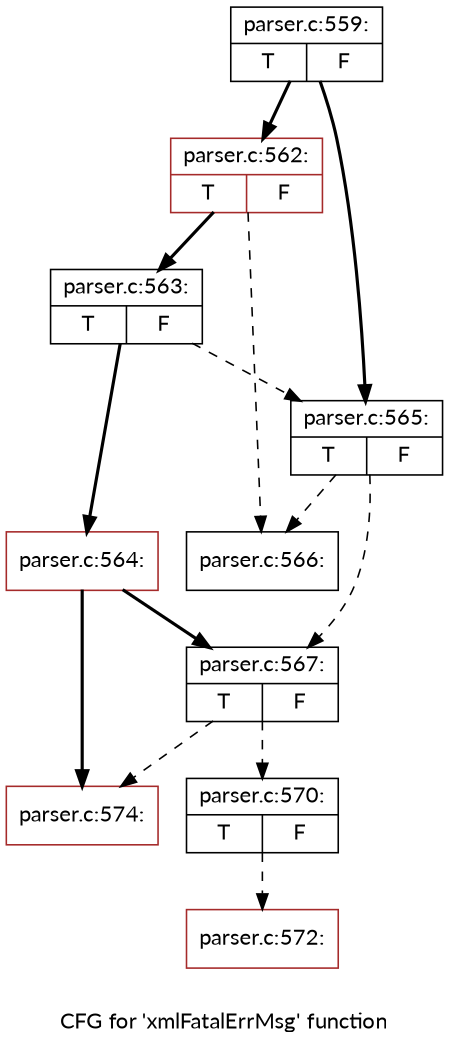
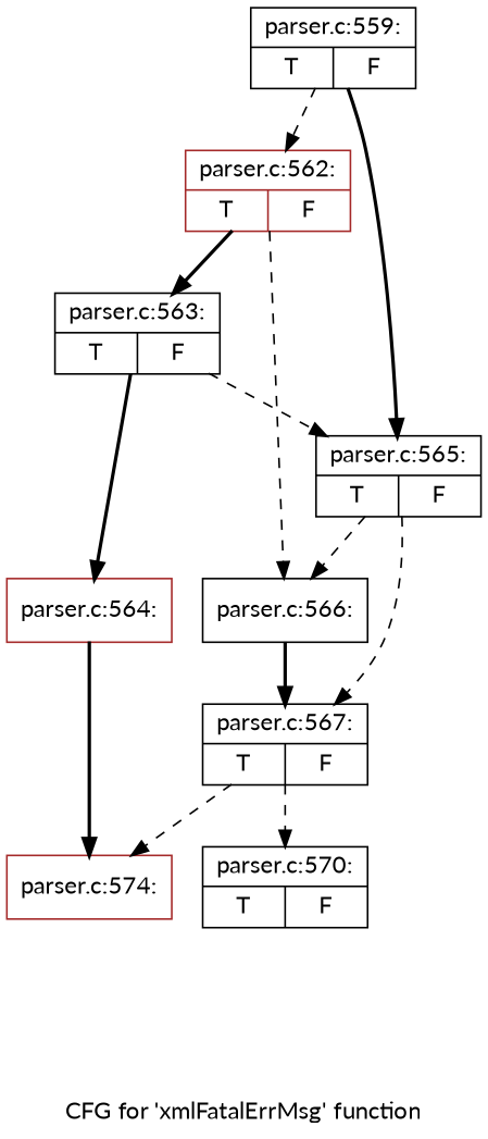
  digraph {
    fontname=Lato
    label="CFG for 'xmlFatalErrMsg' function"
    node [color=black fontname=Lato shape=record]
    edge [fontname=Lato style=dashed]
    n1 [label="{parser.c:559:|{<s0>T|<s1>F}}"]
    n2 [color=brown label="{parser.c:562:|{<s0>T|<s1>F}}"]
    n3 [label="{parser.c:565:|{<s0>T|<s1>F}}"]
    n4 [label="{parser.c:563:|{<s0>T|<s1>F}}"]
    n5 [label="{parser.c:566:}"]
    n6 [label="{parser.c:567:|{<s0>T|<s1>F}}"]
    n7 [color=brown label="{parser.c:564:}"]
    n8 [color=brown label="{parser.c:574:}"]
    n9 [label="{parser.c:570:|{<s0>T|<s1>F}}"]
-   n10 [color=brown label="{parser.c:572:}"]
-   n1 -> n2 [style=bold]
+   n1 -> n2
    n1 -> n3 [style=bold]
    n2 -> n4 [style=bold]
    n2 -> n5
    n3 -> n5
    n3 -> n6
    n4 -> n3
    n4 -> n7 [style=bold]
-   n7 -> n6 [style=bold]
+   n5 -> n6 [style=bold]
    n6 -> n8
    n6 -> n9
    n7 -> n8 [style=bold]
-   n9 -> n10
  }
